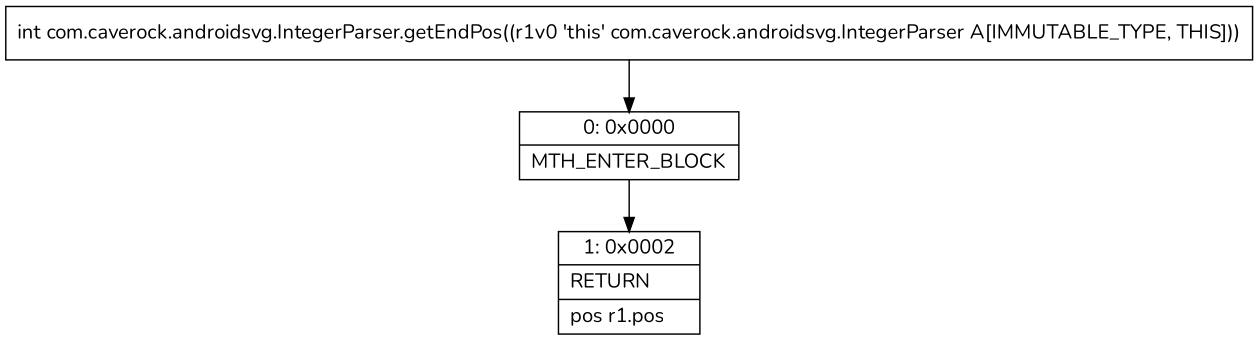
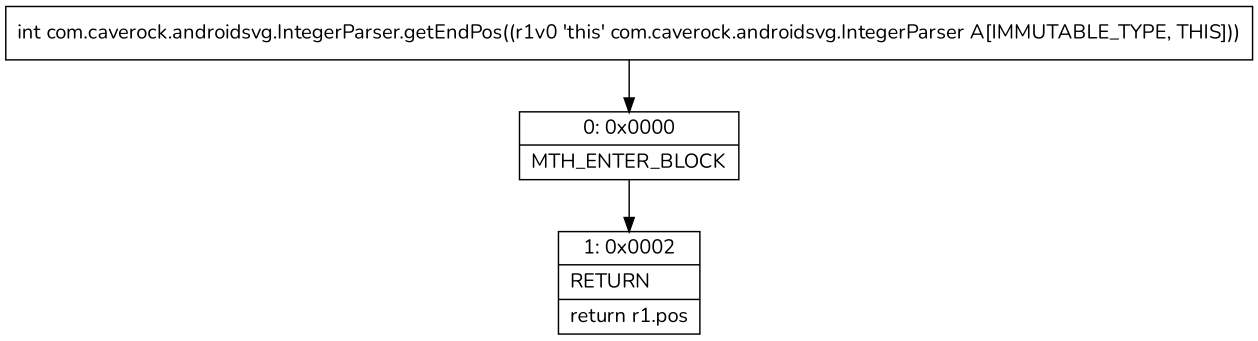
  digraph {
    fontname=Nunito
    node [shape=record fontname=Nunito]
    edge [fontname=Nunito]
    n1 [label="{0\:\ 0x0000|MTH_ENTER_BLOCK\l}"]
-   n2 [label="{1\:\ 0x0002|RETURN\l|pos r1.pos\l}"]
+   n2 [label="{1\:\ 0x0002|RETURN\l|return r1.pos\l}"]
    n3 [label="{int com.caverock.androidsvg.IntegerParser.getEndPos((r1v0 'this' com.caverock.androidsvg.IntegerParser A[IMMUTABLE_TYPE, THIS])) }"]
    n1 -> n2
    n3 -> n1
  }
